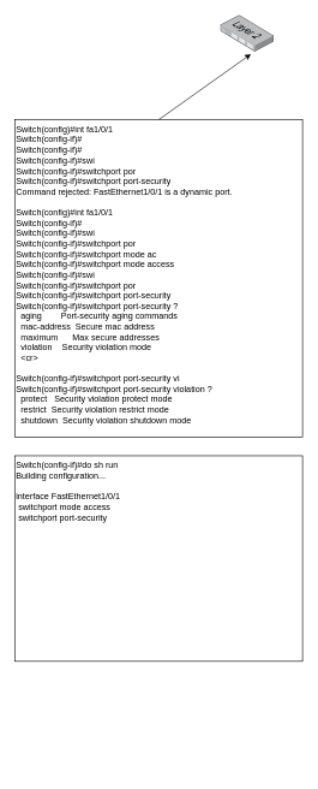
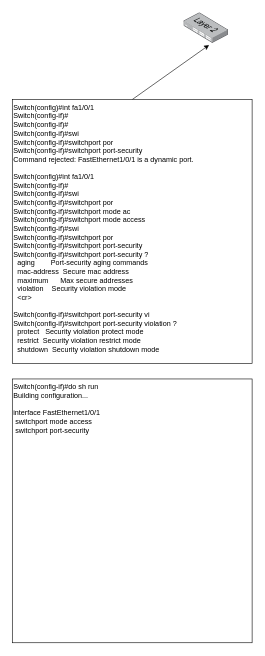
  <mxCell id="0" />
  <mxCell id="1" parent="0" />
  <mxCell id="2" value="" style="image;points=[];aspect=fixed;html=1;align=center;shadow=0;dashed=0;image=img/lib/allied_telesis/switch/Switch_24_port_L2.svg;" vertex="1" parent="1"><mxGeometry x="306" y="20" width="74.4" height="51" as="geometry" /></mxCell>
  <mxCell id="3" style="rounded=0;orthogonalLoop=1;jettySize=auto;html=1;exitX=0.5;exitY=0;exitDx=0;exitDy=0;entryX=0.568;entryY=1.059;entryDx=0;entryDy=0;entryPerimeter=0;" edge="1" parent="1" source="4" target="2"><mxGeometry relative="1" as="geometry" /></mxCell>
  <mxCell id="4" value="&lt;div&gt;Switch(config)#int fa1/0/1&lt;/div&gt;&lt;div&gt;Switch(config-if)#&lt;/div&gt;&lt;div&gt;Switch(config-if)#&lt;/div&gt;&lt;div&gt;Switch(config-if)#swi&lt;/div&gt;&lt;div&gt;Switch(config-if)#switchport por&lt;/div&gt;&lt;div&gt;Switch(config-if)#switchport port-security&lt;/div&gt;&lt;div&gt;Command rejected: FastEthernet1/0/1 is a dynamic port.&lt;br&gt;&lt;br&gt;&lt;div&gt;Switch(config)#int fa1/0/1&lt;/div&gt;&lt;div&gt;Switch(config-if)#&lt;/div&gt;&lt;div&gt;Switch(config-if)#swi&lt;/div&gt;&lt;div&gt;Switch(config-if)#switchport por&lt;/div&gt;&lt;div&gt;Switch(config-if)#switchport mode ac&lt;/div&gt;&lt;div&gt;Switch(config-if)#switchport mode access&lt;/div&gt;&lt;div&gt;Switch(config-if)#swi&lt;/div&gt;&lt;div&gt;Switch(config-if)#switchport por&lt;/div&gt;&lt;div&gt;Switch(config-if)#switchport port-security&lt;/div&gt;&lt;div&gt;Switch(config-if)#switchport port-security ?&lt;/div&gt;&lt;div&gt;&amp;nbsp; aging&amp;nbsp; &amp;nbsp; &amp;nbsp; &amp;nbsp; Port-security aging commands&lt;/div&gt;&lt;div&gt;&amp;nbsp; mac-address&amp;nbsp; Secure mac address&lt;/div&gt;&lt;div&gt;&amp;nbsp; maximum&amp;nbsp; &amp;nbsp; &amp;nbsp; Max secure addresses&lt;/div&gt;&lt;div&gt;&amp;nbsp; violation&amp;nbsp; &amp;nbsp; Security violation mode&lt;/div&gt;&lt;div&gt;&amp;nbsp; &amp;lt;cr&amp;gt;&lt;/div&gt;&lt;div&gt;&lt;br&gt;&lt;/div&gt;&lt;div&gt;Switch(config-if)#switchport port-security vi&lt;/div&gt;&lt;div&gt;Switch(config-if)#switchport port-security violation ?&lt;/div&gt;&lt;div&gt;&amp;nbsp; protect&amp;nbsp; &amp;nbsp;Security violation protect mode&lt;/div&gt;&lt;div&gt;&amp;nbsp; restrict&amp;nbsp; Security violation restrict mode&lt;/div&gt;&lt;div&gt;&amp;nbsp; shutdown&amp;nbsp; Security violation shutdown mode&lt;/div&gt;&lt;/div&gt;" style="whiteSpace=wrap;html=1;align=left;verticalAlign=top;strokeColor=default;" vertex="1" parent="1"><mxGeometry x="20" y="165" width="400" height="440" as="geometry" /></mxCell>
- <mxCell id="5" value="&lt;div&gt;Switch(config-if)#do sh run&lt;/div&gt;&lt;div&gt;Building configuration...&lt;br&gt;&lt;div&gt;&lt;br&gt;&lt;/div&gt;&lt;div&gt;&lt;span style=&quot;background-color: initial;&quot;&gt;interface FastEthernet1/0/1&lt;/span&gt;&lt;br&gt;&lt;/div&gt;&lt;div&gt;&amp;nbsp;switchport mode access&lt;/div&gt;&lt;div&gt;&amp;nbsp;switchport port-security&lt;/div&gt;&lt;/div&gt;" style="whiteSpace=wrap;html=1;align=left;verticalAlign=top;strokeColor=default;" vertex="1" parent="1"><mxGeometry x="20" y="631" width="400" height="285" as="geometry" /></mxCell>
+ <mxCell id="5" value="&lt;div&gt;Switch(config-if)#do sh run&lt;/div&gt;&lt;div&gt;Building configuration...&lt;br&gt;&lt;div&gt;&lt;br&gt;&lt;/div&gt;&lt;div&gt;&lt;span style=&quot;background-color: initial;&quot;&gt;interface FastEthernet1/0/1&lt;/span&gt;&lt;br&gt;&lt;/div&gt;&lt;div&gt;&amp;nbsp;switchport mode access&lt;/div&gt;&lt;div&gt;&amp;nbsp;switchport port-security&lt;/div&gt;&lt;/div&gt;" style="whiteSpace=wrap;html=1;align=left;verticalAlign=top;strokeColor=default;" vertex="1" parent="1"><mxGeometry x="20" y="631" width="400" height="440" as="geometry" /></mxCell>
